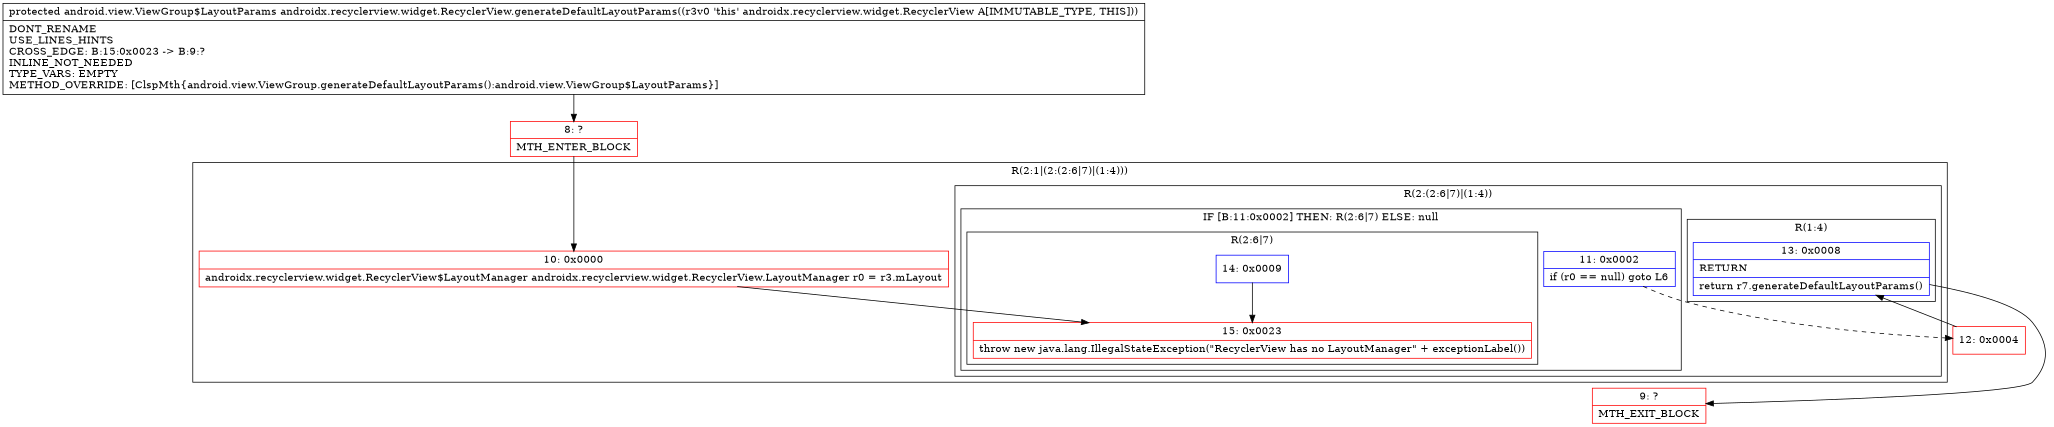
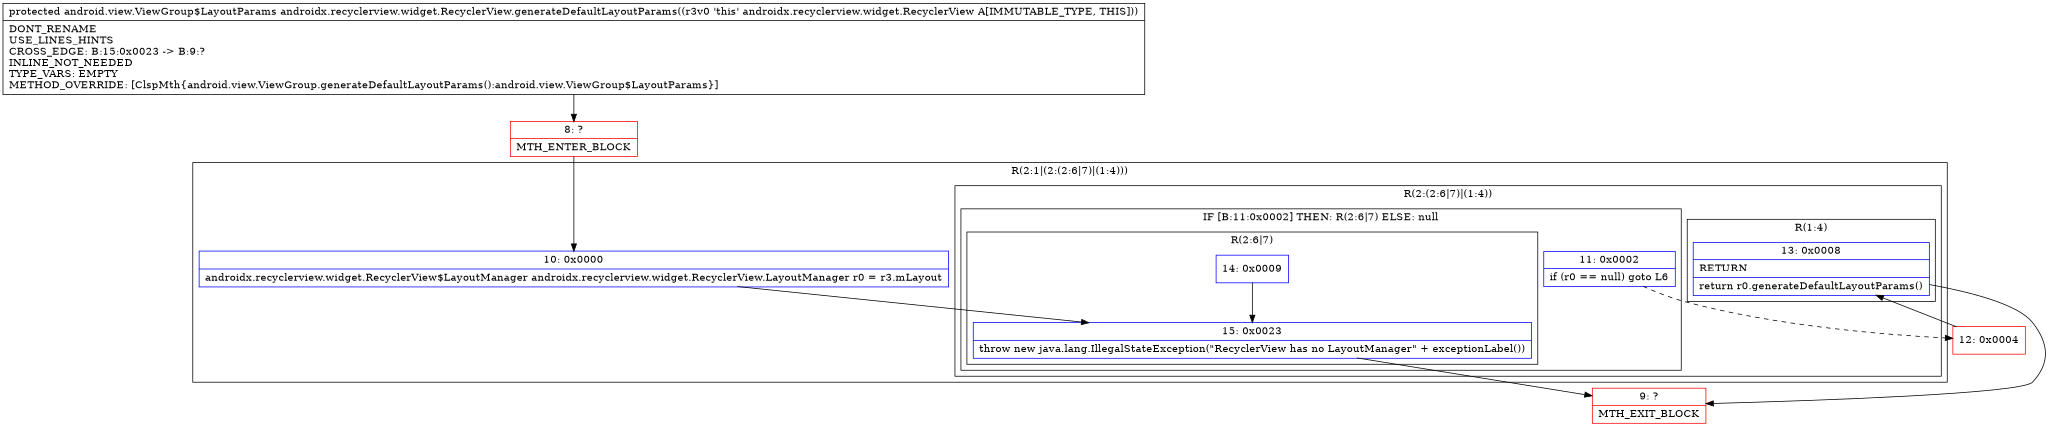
  digraph {
    node [color=blue shape=record]
    n1 [label="{14\:\ 0x0009}"]
-   n2 [color=red label="{15\:\ 0x0023|throw new java.lang.IllegalStateException(\"RecyclerView has no LayoutManager\" + exceptionLabel())\l}"]
+   n2 [label="{15\:\ 0x0023|throw new java.lang.IllegalStateException(\"RecyclerView has no LayoutManager\" + exceptionLabel())\l}"]
    n3 [label="{11\:\ 0x0002|if (r0 == null) goto L6\l}"]
-   n4 [label="{13\:\ 0x0008|RETURN\l|return r7.generateDefaultLayoutParams()\l}"]
-   n5 [color=red label="{10\:\ 0x0000|androidx.recyclerview.widget.RecyclerView$LayoutManager androidx.recyclerview.widget.RecyclerView.LayoutManager r0 = r3.mLayout\l}"]
+   n4 [label="{13\:\ 0x0008|RETURN\l|return r0.generateDefaultLayoutParams()\l}"]
+   n5 [label="{10\:\ 0x0000|androidx.recyclerview.widget.RecyclerView$LayoutManager androidx.recyclerview.widget.RecyclerView.LayoutManager r0 = r3.mLayout\l}"]
    n6 [color=red label="{9\:\ ?|MTH_EXIT_BLOCK\l}"]
    n7 [color=red label="{12\:\ 0x0004}"]
    n8 [color=red label="{8\:\ ?|MTH_ENTER_BLOCK\l}"]
    n9 [label="{protected android.view.ViewGroup$LayoutParams androidx.recyclerview.widget.RecyclerView.generateDefaultLayoutParams((r3v0 'this' androidx.recyclerview.widget.RecyclerView A[IMMUTABLE_TYPE, THIS]))  | DONT_RENAME\lUSE_LINES_HINTS\lCROSS_EDGE: B:15:0x0023 \-\> B:9:?\lINLINE_NOT_NEEDED\lTYPE_VARS: EMPTY\lMETHOD_OVERRIDE: [ClspMth\{android.view.ViewGroup.generateDefaultLayoutParams():android.view.ViewGroup$LayoutParams\}]\l}" color=""]
    subgraph cluster_1 {
      label="R(2:1|(2:(2:6|7)|(1:4)))"
      n5
      subgraph cluster_2 {
        label="R(2:(2:6|7)|(1:4))"
        subgraph cluster_3 {
          label="IF [B:11:0x0002] THEN: R(2:6|7) ELSE: null"
          n3
          subgraph cluster_4 {
            label="R(2:6|7)"
            n1
            n2
          }
        }
        subgraph cluster_5 {
          label="R(1:4)"
          n4
        }
      }
    }
    n1 -> n2
+   n2 -> n6
    n3 -> n7 [style=dashed]
    n4 -> n6
    n5 -> n2
    n7 -> n4
    n8 -> n5
    n9 -> n8
  }
